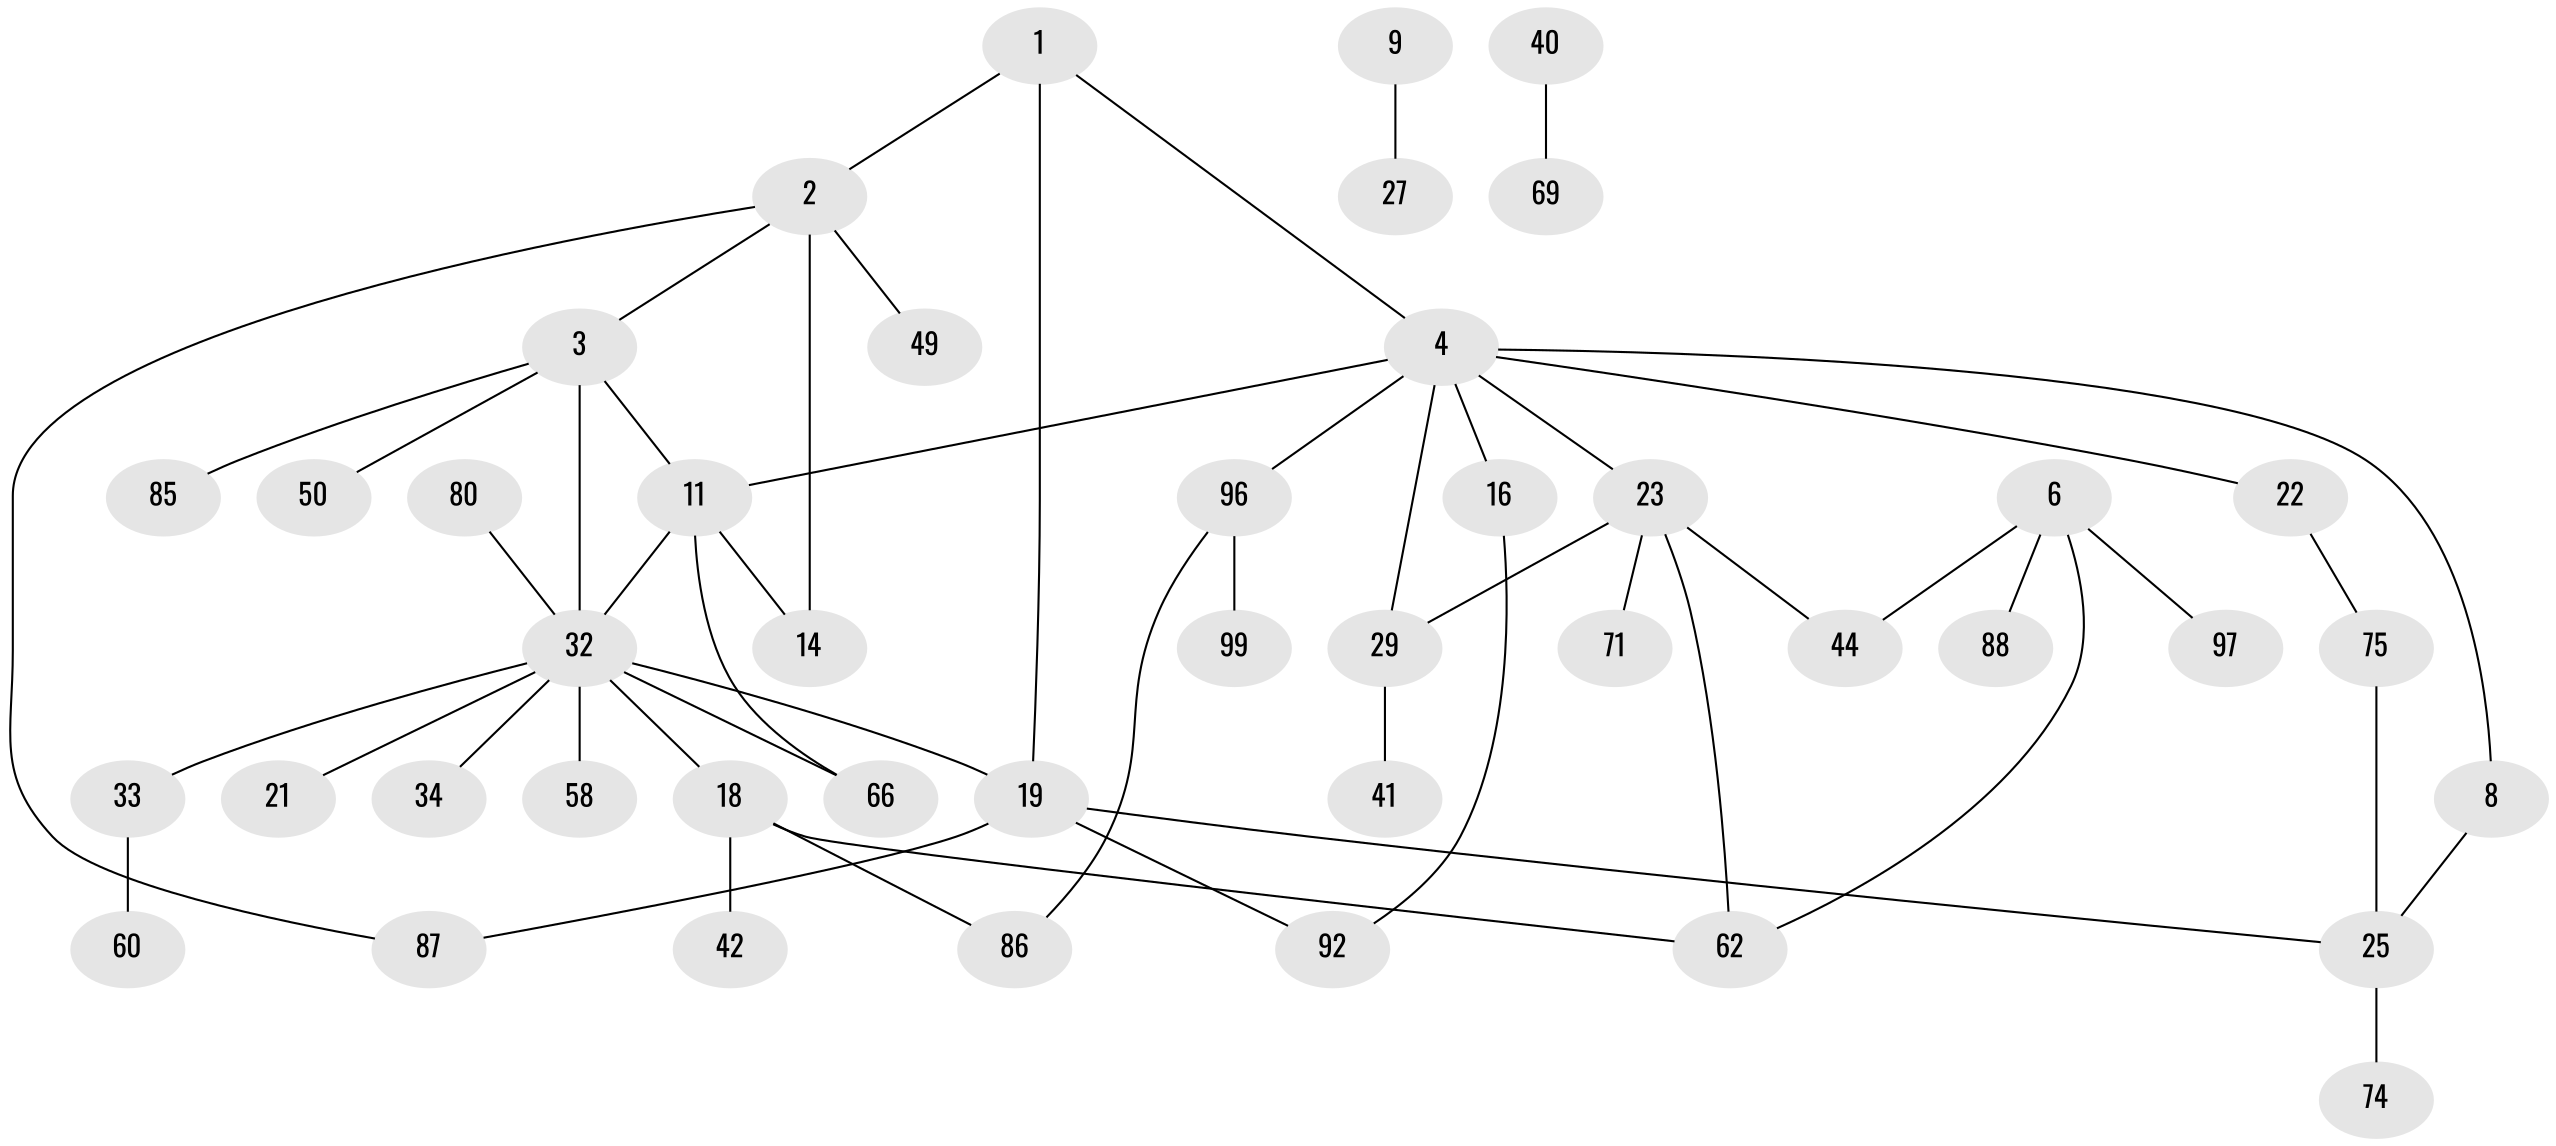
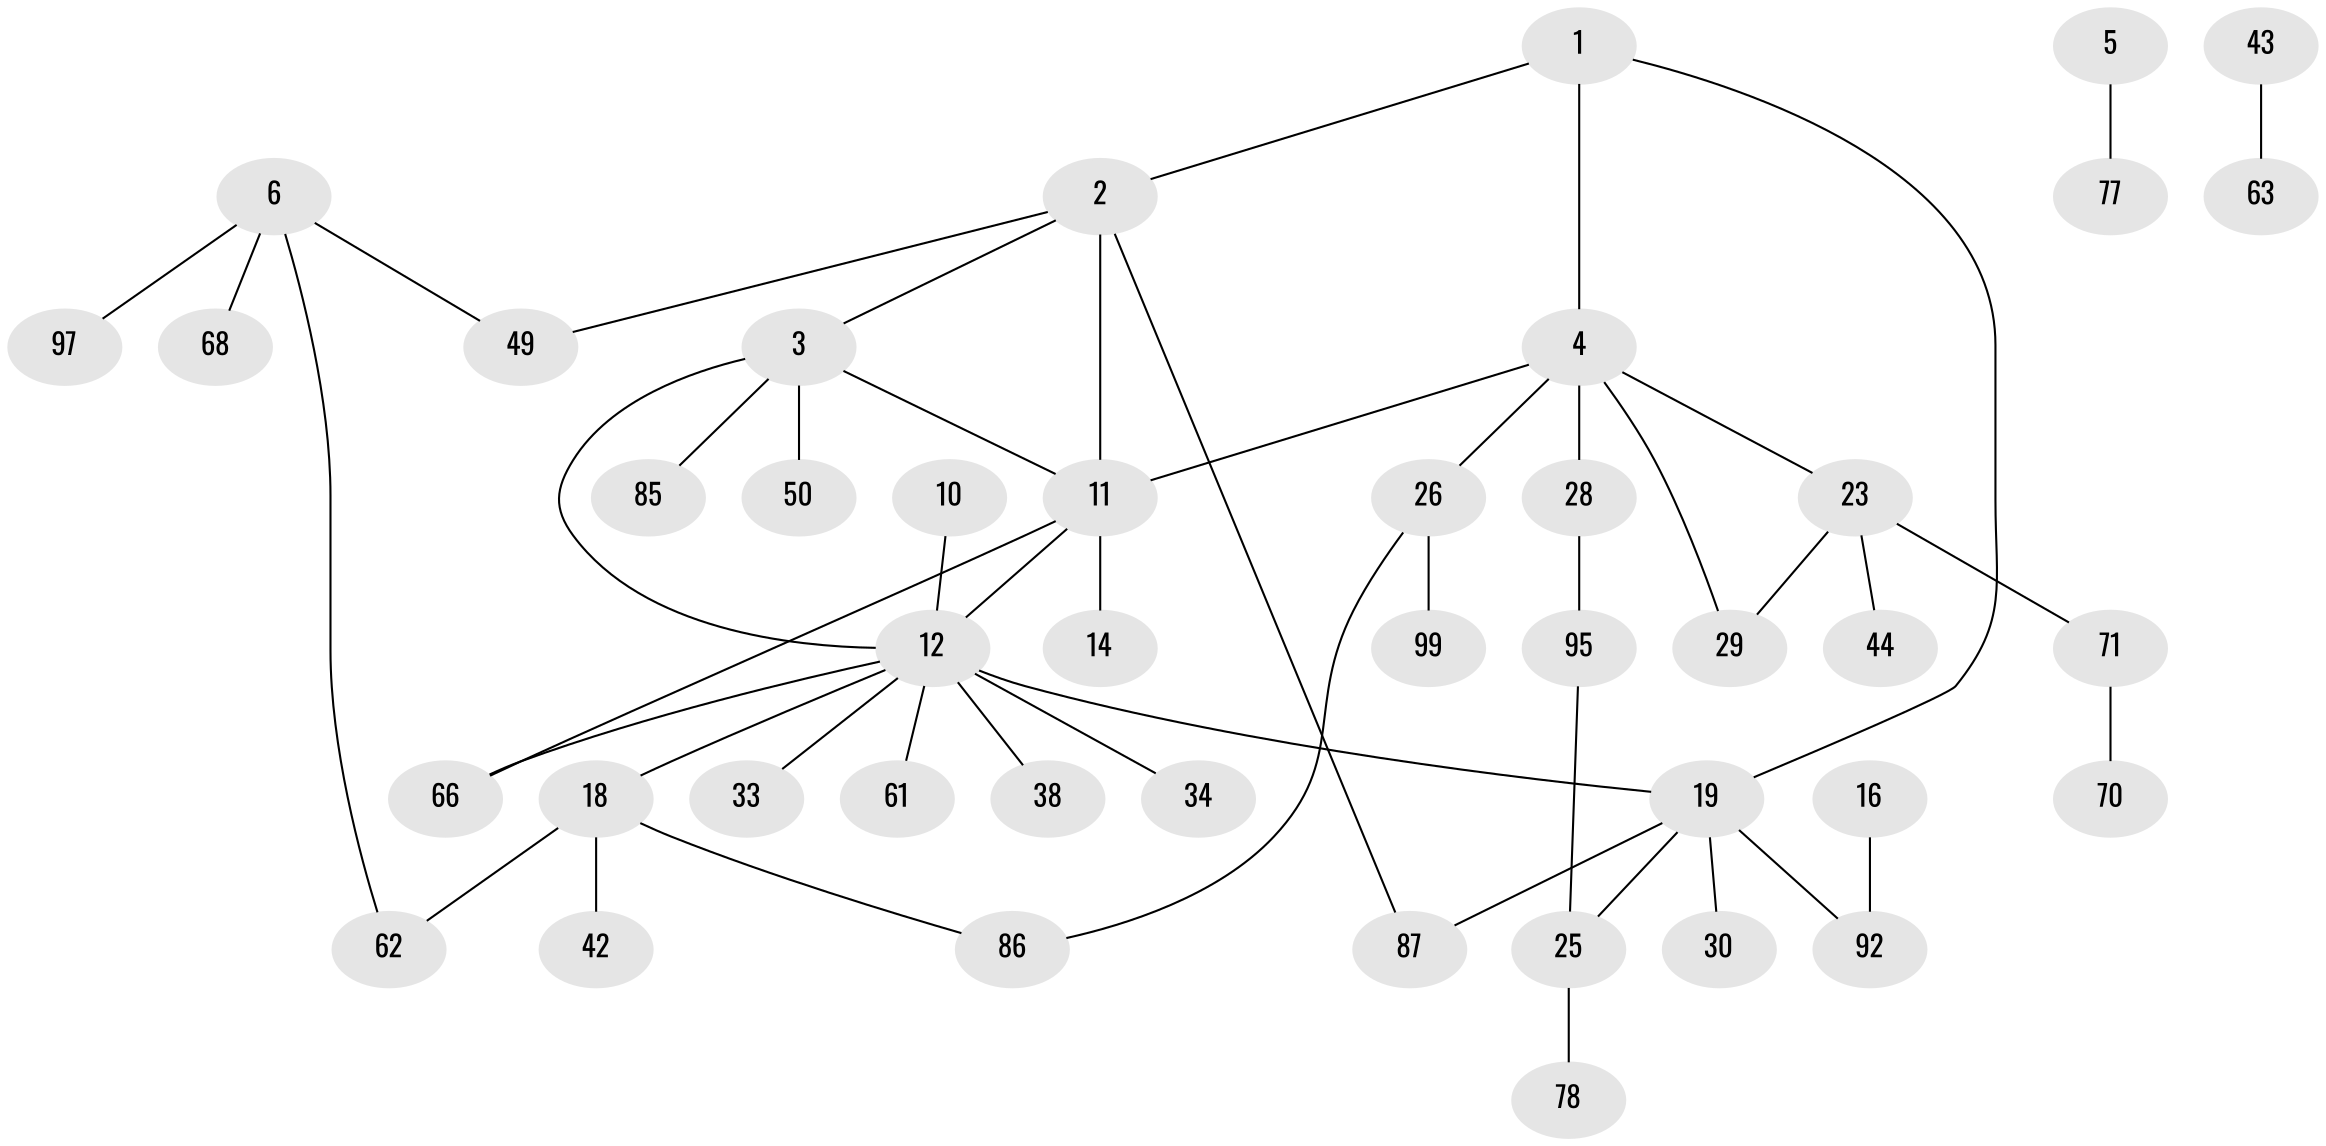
  graph {
    fontname=Oswald
    node [color=gray90 fontname=Oswald style=filled]
    edge [fontname=Oswald]
    2 [super="+9"]
    3 [super="+47"]
    11 [super="+23"]
    49
    n5 [label=87]
    1
    4 [super="+7"]
    19 [super="+29"]
-   8 [super="+45"]
    n10 [label=23 super="+15"]
    16 [super="+42"]
    n12 [label=29 super="+54"]
-   26 [super="+53" label=96]
-   28 [super="+66" label=22]
+   26 [super="+53"]
+   28 [super="+66"]
    25 [super="+56"]
    n16 [label=92 super="+63"]
-   12 [super="+37" label=32]
+   30
+   12 [super="+37"]
    n19 [label=50 super="+50"]
    n20 [label=85 super="+72"]
-   5 [super="+48" label=9]
-   27
+   5 [super="+48"]
+   27 [label=77]
    14 [super="+34"]
    n24 [label=66]
-   38 [super="+73" label=58]
+   38 [super="+73"]
    18 [super="+52"]
    n27 [label=34]
    33 [super="+51"]
-   61 [label=21]
+   61
    62 [super="+64"]
    n31 [label=71 super="+43"]
    44 [super="+71"]
-   41
    n34 [label=86]
    n35 [label=99 super="+65"]
-   75
+   75 [label=95]
    6 [super="+58"]
    n38 [label=97]
-   68 [label=88]
-   10 [label=80]
-   74
+   68
+   10
+   74 [label=78]
    n42 [label=42]
-   60
-   40
-   69
+   70
+   40 [label=43]
+   69 [label=63]
    2 -- 3
-   2 -- 14
+   2 -- 11
    2 -- 49
    2 -- n5
    3 -- 11
    3 -- 12
    3 -- n19
    3 -- n20
    11 -- 12
    11 -- 14
    11 -- n24
    1 -- 2
    1 -- 4
    1 -- 19
    4 -- 11
-   4 -- 8
    4 -- n10
-   4 -- 16
    4 -- n12
    4 -- 26
    4 -- 28
    19 -- n5
    19 -- 25
    19 -- n16
-   8 -- 25
+   19 -- 30
    n10 -- n12
-   n10 -- 62
    n10 -- n31
    n10 -- 44
    16 -- n16
-   n12 -- 41
    26 -- n34
    26 -- n35
    28 -- 75
    25 -- 74
    12 -- 19
    12 -- n24
    12 -- 38
    12 -- 18
    12 -- n27
    12 -- 33
    12 -- 61
    5 -- 27
    18 -- 62
    18 -- n34
    18 -- n42
-   33 -- 60
+   n31 -- 70
    75 -- 25
-   6 -- 44
+   6 -- 49
    6 -- 62
    6 -- n38
    6 -- 68
    10 -- 12
    40 -- 69
  }
